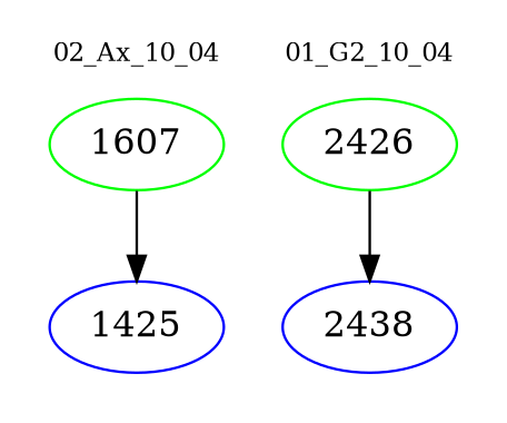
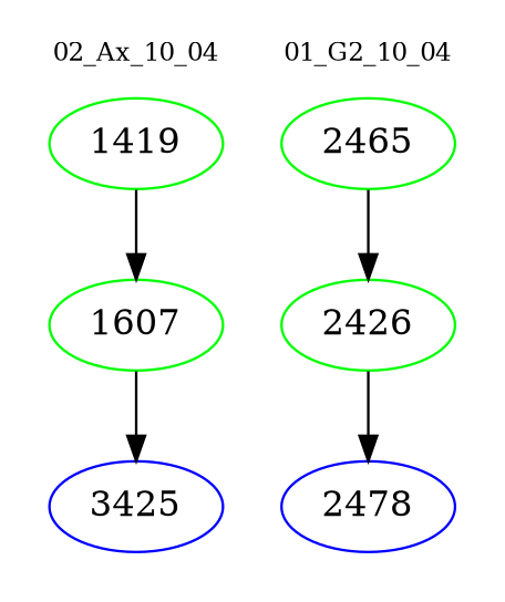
  digraph {
    node [color=green]
    edge [color=black]
+   n1 [label=1419]
    n2 [label=1607]
-   n3 [color=blue label=1425]
+   n3 [color=blue label=3425]
+   n4 [label=2465]
    n5 [label=2426]
-   n6 [color=blue label=2438]
+   n6 [color=blue label=2478]
    subgraph cluster_1 {
      color=white
      fontsize=10
      label="02_Ax_10_04"
+     n1
      n2
      n3
    }
    subgraph cluster_2 {
      color=white
      fontsize=10
      label="01_G2_10_04"
+     n4
      n5
      n6
    }
+   n1 -> n2
    n2 -> n3
+   n4 -> n5
    n5 -> n6
  }
